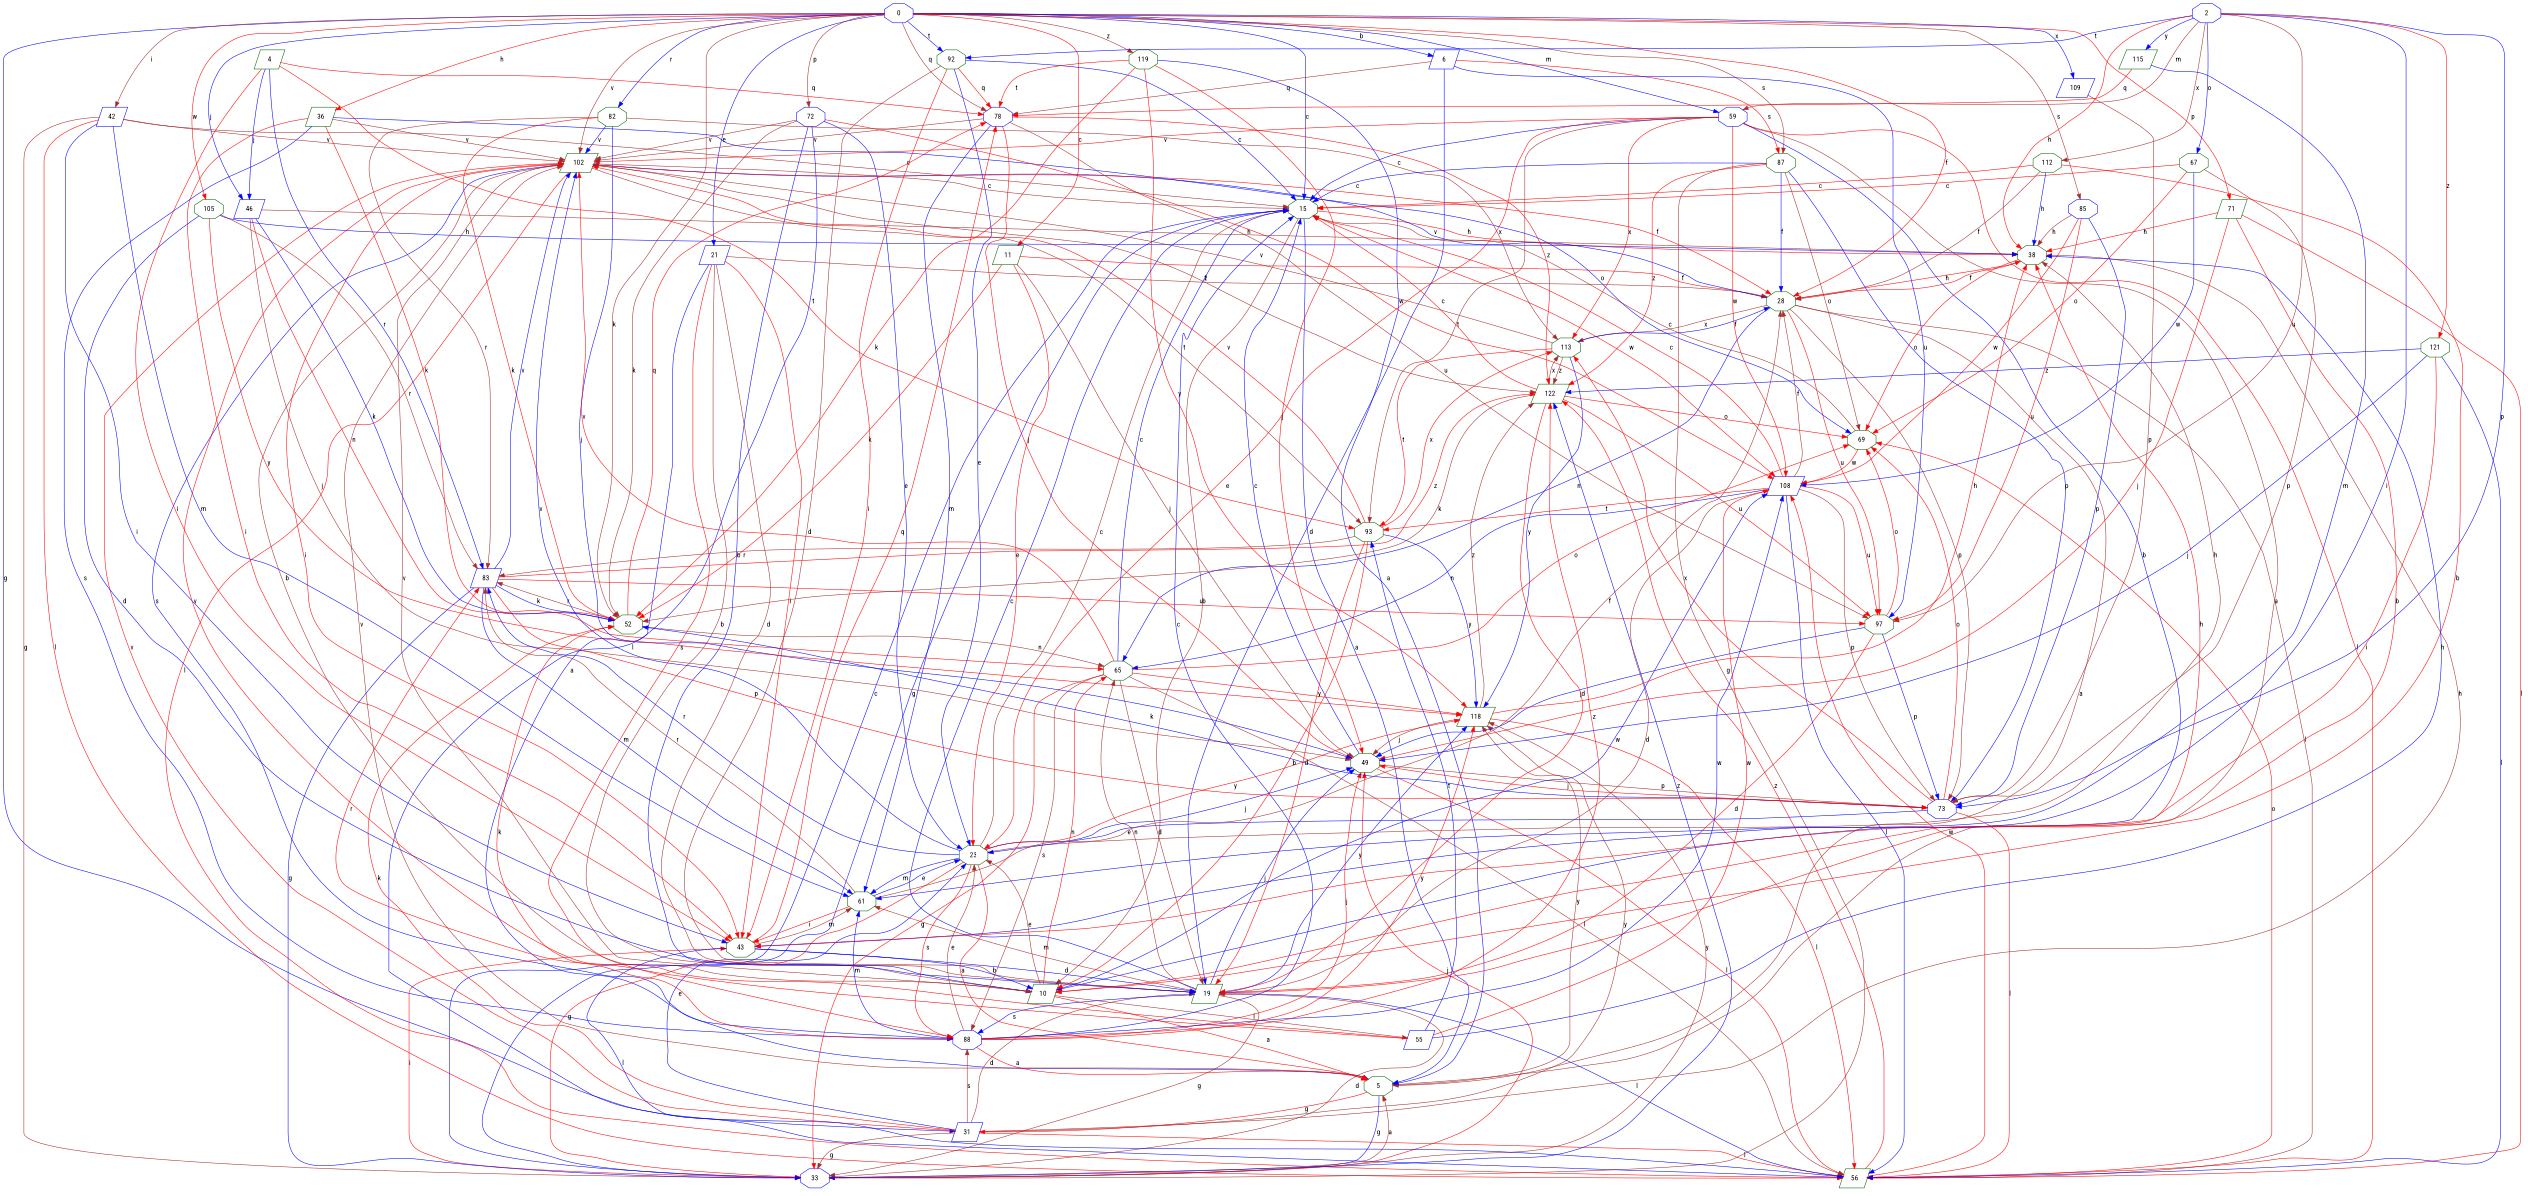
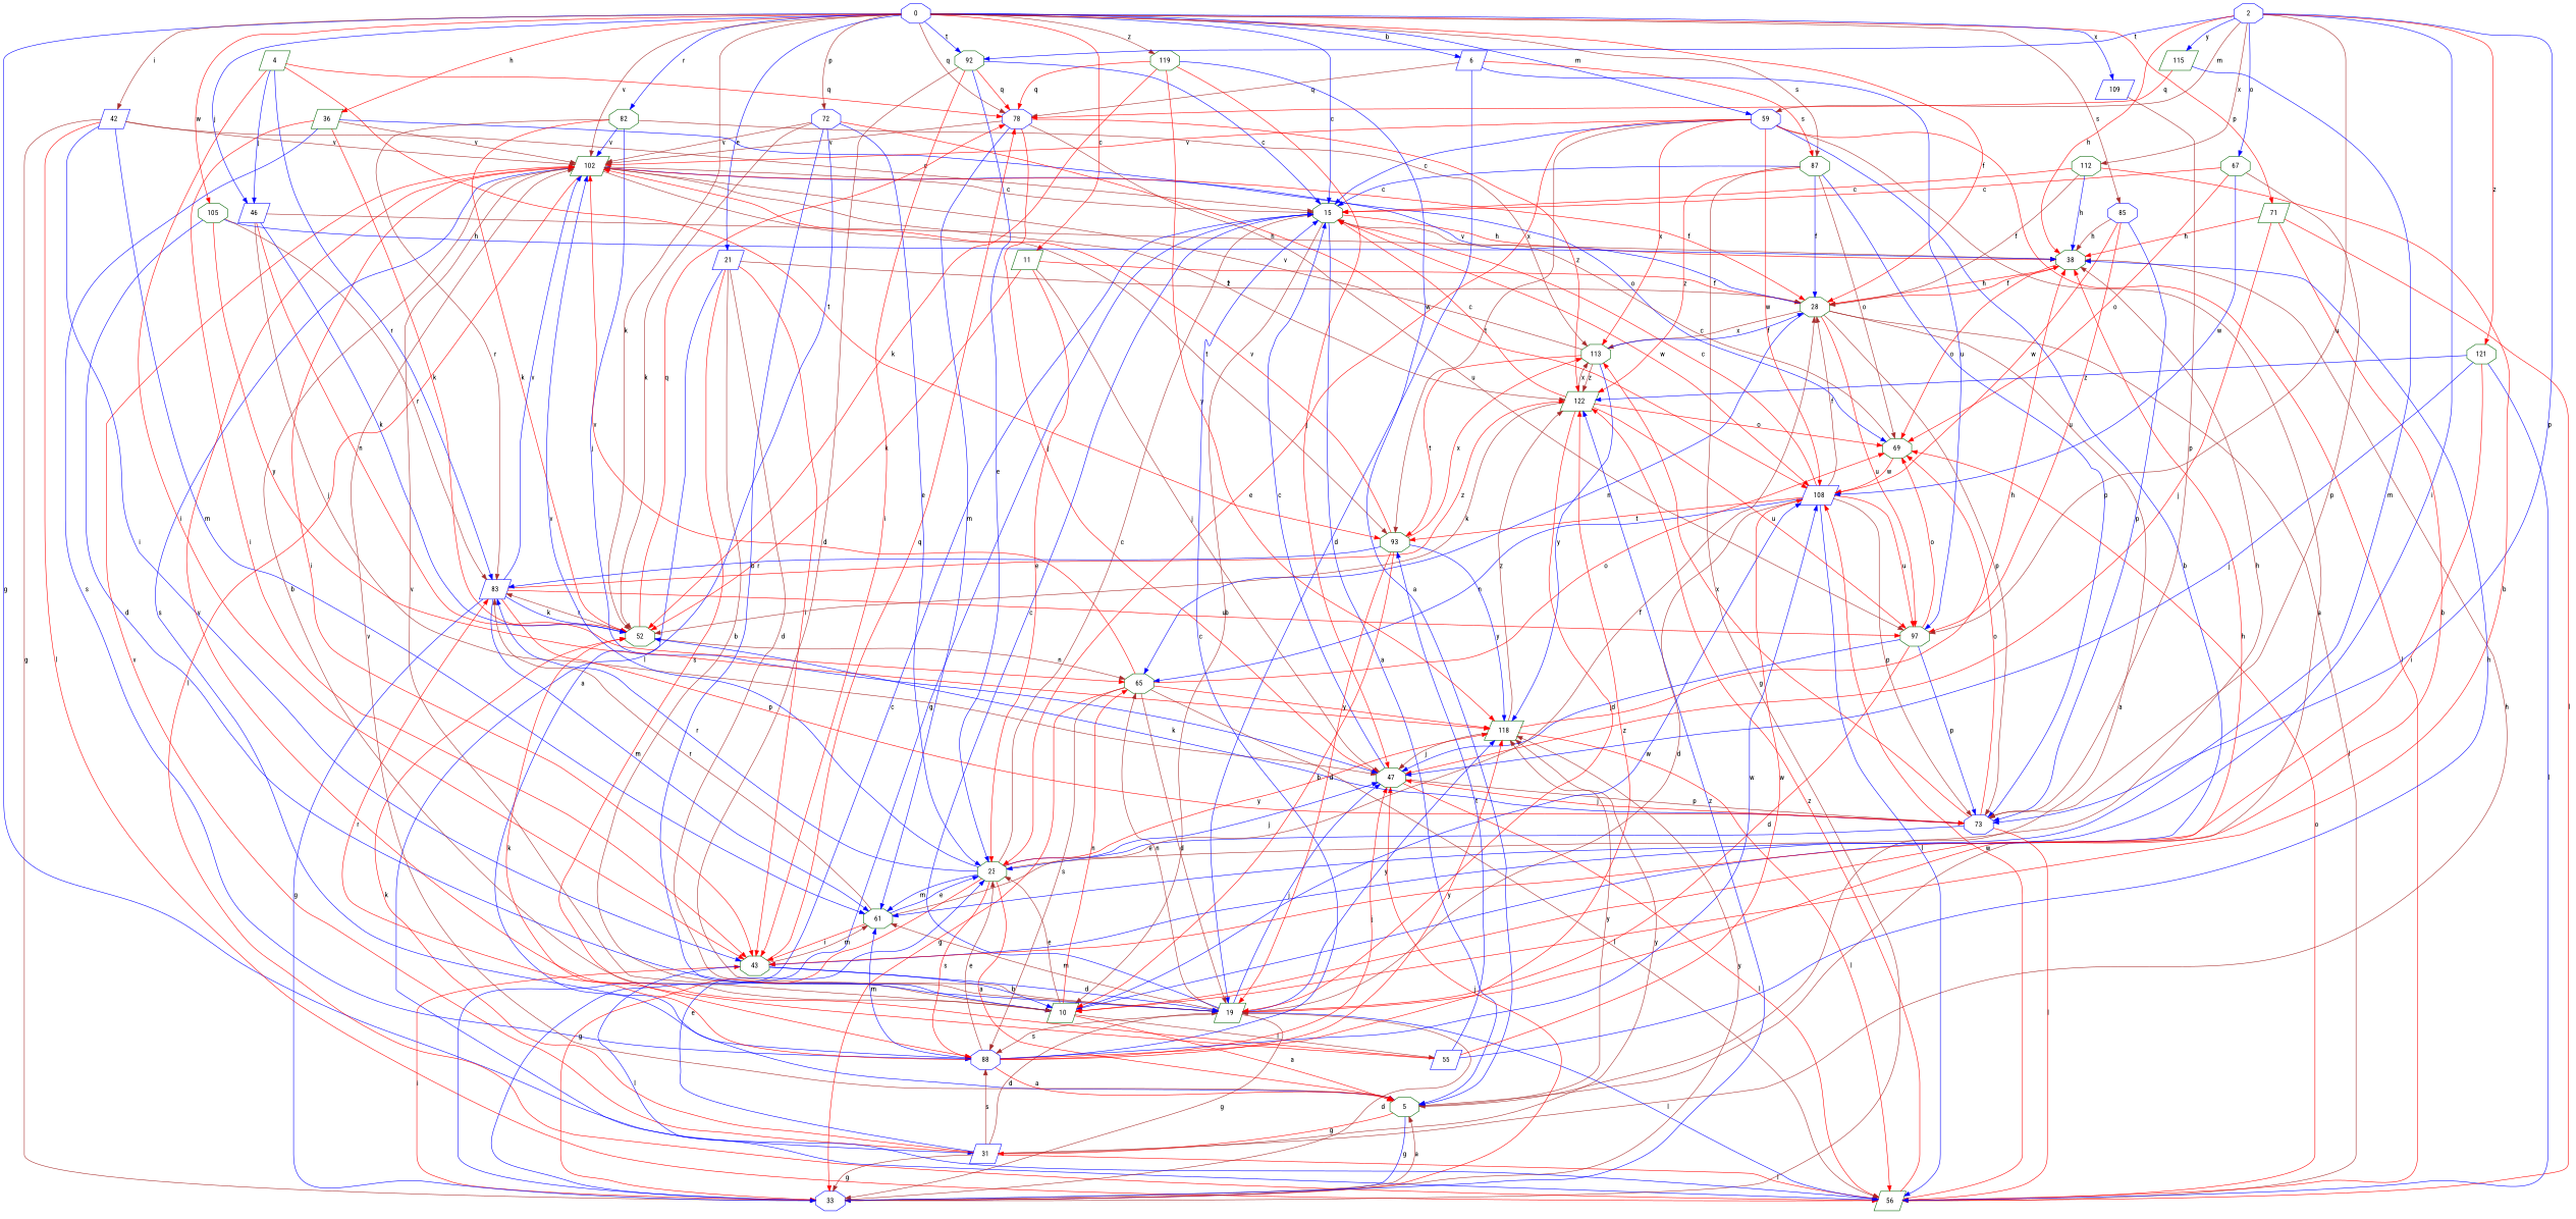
  strict digraph {
    fontname="Roboto Condensed"
    node [color=darkgreen fontname="Roboto Condensed" shape=octagon]
    edge [color=red fontname="Roboto Condensed"]
    0 [color=blue]
    6 [color=blue shape=parallelogram]
    11 [shape=parallelogram]
    15
    21 [color=blue shape=parallelogram]
    28
    31 [color=blue shape=parallelogram]
    36 [shape=parallelogram]
    42 [color=blue shape=parallelogram]
    46 [color=blue shape=parallelogram]
    52
    59 [color=blue]
    71 [shape=parallelogram]
    72 [color=blue]
    78 [color=blue]
    82
    85 [color=blue]
    87
    92
    102 [shape=parallelogram]
    105
    109 [color=blue shape=parallelogram]
    119
    97
    19 [shape=parallelogram]
    23
-   47 [label=49]
+   47
    38
    5
    33 [color=blue]
    10 [shape=parallelogram]
    108 [color=blue shape=parallelogram]
    43
    88 [color=blue]
    73 [color=blue]
    65
    56 [shape=parallelogram]
    113
    118 [shape=parallelogram]
    69
    61
    83 [color=blue shape=parallelogram]
    93
    122 [shape=parallelogram]
    2 [color=blue]
    67
    112
    115 [shape=parallelogram]
    121
    4 [shape=parallelogram]
    55 [color=blue shape=parallelogram]
    0 -> 6 [color=blue label=b]
    0 -> 11 [label=c]
    0 -> 15 [color=blue label=c]
    0 -> 21 [color=blue label=e]
    0 -> 28 [label=f]
    0 -> 31 [color=blue label=g]
    0 -> 36 [label=h]
    0 -> 42 [color=brown label=i]
    0 -> 46 [color=blue label=j]
    0 -> 52 [color=brown label=k]
    0 -> 59 [color=blue label=m]
    0 -> 71 [label=p]
    0 -> 72 [color=brown label=p]
    0 -> 78 [color=brown label=q]
    0 -> 82 [color=blue label=r]
    0 -> 85 [color=brown label=s]
    0 -> 87 [color=brown label=s]
    0 -> 92 [color=blue label=t]
    0 -> 102 [color=brown label=v]
    0 -> 105 [label=w]
    0 -> 109 [color=blue label=x]
    0 -> 119 [color=brown label=z]
    6 -> 78 [color=brown label=q]
    6 -> 87 [label=s]
    6 -> 97 [color=blue label=u]
    6 -> 19 [color=blue label=d]
    11 -> 28 [label=f]
    11 -> 52 [label=k]
    11 -> 23 [label=e]
    11 -> 47 [color=brown label=j]
    15 -> 38 [label=h]
    15 -> 5 [color=blue label=a]
    15 -> 33 [color=blue label=g]
    15 -> 10 [color=brown label=b]
    15 -> 108 [label=w]
    21 -> 28 [color=brown label=f]
    21 -> 19 [color=brown label=d]
    21 -> 5 [color=blue label=a]
    21 -> 10 [color=brown label=b]
    21 -> 43 [label=i]
    21 -> 88 [label=s]
    28 -> 102 [color=blue label=v]
    28 -> 97 [label=u]
    28 -> 38 [label=h]
    28 -> 5 [color=brown label=a]
    28 -> 73 [color=brown label=p]
    28 -> 65 [color=blue label=n]
    28 -> 56 [color=brown label=l]
    28 -> 113 [color=brown label=x]
    31 -> 52 [label=k]
    31 -> 102 [label=v]
    31 -> 19 [color=brown label=d]
    31 -> 23 [color=blue label=e]
    31 -> 38 [color=brown label=h]
    31 -> 33 [color=brown label=g]
    31 -> 88 [color=brown label=s]
    31 -> 56 [label=l]
    31 -> 118 [color=brown label=y]
    36 -> 52 [label=k]
    36 -> 102 [color=brown label=v]
    36 -> 43 [label=i]
    36 -> 88 [color=blue label=s]
    36 -> 69 [color=blue label=o]
    42 -> 15 [color=brown label=c]
    42 -> 102 [color=brown label=v]
    42 -> 33 [color=brown label=g]
    42 -> 43 [color=blue label=i]
    42 -> 56 [label=l]
    42 -> 61 [color=blue label=m]
    46 -> 52 [color=blue label=k]
    46 -> 47 [color=brown label=j]
    46 -> 38 [color=brown label=h]
    46 -> 65 [label=n]
    52 -> 78 [label=q]
    52 -> 65 [color=brown label=n]
    52 -> 83 [color=brown label=r]
    59 -> 15 [color=blue label=c]
    59 -> 102 [label=v]
    59 -> 23 [label=e]
    59 -> 5 [color=brown label=a]
    59 -> 10 [color=blue label=b]
    59 -> 108 [label=w]
    59 -> 56 [label=l]
    59 -> 113 [label=x]
    59 -> 93 [color=brown label=t]
    71 -> 47 [label=j]
    71 -> 38 [label=h]
    71 -> 10 [label=b]
    71 -> 56 [label=l]
    72 -> 52 [color=brown label=k]
    72 -> 102 [color=brown label=v]
    72 -> 23 [color=blue label=e]
    72 -> 10 [color=blue label=b]
    72 -> 108 [label=w]
    72 -> 56 [color=blue label=l]
    78 -> 102 [color=brown label=v]
    78 -> 97 [color=brown label=u]
    78 -> 47 [label=j]
    78 -> 61 [color=blue label=m]
    78 -> 122 [label=z]
    82 -> 52 [label=k]
    82 -> 102 [color=blue label=v]
    82 -> 47 [color=blue label=j]
    82 -> 113 [color=brown label=x]
    82 -> 83 [color=brown label=r]
    85 -> 97 [label=u]
    85 -> 38 [color=brown label=h]
    85 -> 108 [label=w]
    85 -> 73 [color=blue label=p]
    87 -> 15 [color=blue label=c]
    87 -> 28 [color=blue label=f]
    87 -> 33 [color=brown label=g]
    87 -> 73 [color=blue label=p]
    87 -> 69 [color=brown label=o]
    87 -> 122 [label=z]
    92 -> 15 [color=blue label=c]
    92 -> 78 [label=q]
    92 -> 19 [color=brown label=d]
    92 -> 23 [color=blue label=e]
    92 -> 43 [label=i]
    102 -> 15 [color=brown label=c]
    102 -> 28 [label=f]
    102 -> 10 [color=brown label=b]
    102 -> 43 [label=i]
    102 -> 88 [color=blue label=s]
    102 -> 56 [label=l]
    102 -> 93 [color=brown label=t]
    102 -> 122 [color=brown label=z]
    105 -> 19 [color=blue label=d]
    105 -> 38 [color=blue label=h]
    105 -> 118 [label=y]
    105 -> 83 [color=brown label=r]
    109 -> 73 [color=brown label=p]
    119 -> 52 [label=k]
-   119 -> 78 [label=t]
+   119 -> 78 [label=q]
    119 -> 47 [label=j]
    119 -> 5 [color=blue label=a]
    119 -> 118 [label=y]
    97 -> 19 [label=d]
    97 -> 47 [color=blue label=j]
    97 -> 73 [color=blue label=p]
    97 -> 69 [label=o]
    19 -> 15 [color=blue label=c]
    19 -> 47 [color=blue label=j]
    19 -> 38 [label=h]
    19 -> 33 [color=brown label=g]
-   19 -> 88 [color=blue label=s]
+   19 -> 88 [color=brown label=s]
    19 -> 65 [color=brown label=n]
    19 -> 56 [color=blue label=l]
    19 -> 118 [color=blue label=y]
    19 -> 61 [color=brown label=m]
    23 -> 15 [color=brown label=c]
    23 -> 102 [color=blue label=v]
    23 -> 47 [color=blue label=j]
    23 -> 38 [color=brown label=h]
    23 -> 5 [label=a]
    23 -> 33 [label=g]
    23 -> 88 [label=s]
    23 -> 118 [label=y]
    23 -> 61 [color=blue label=m]
    23 -> 83 [color=blue label=r]
    47 -> 15 [color=blue label=c]
    47 -> 73 [color=brown label=p]
    47 -> 56 [label=l]
    38 -> 28 [label=f]
    38 -> 69 [label=o]
    5 -> 31 [label=g]
    5 -> 102 [color=brown label=v]
    5 -> 33 [color=blue label=g]
    5 -> 118 [color=brown label=y]
    33 -> 15 [color=blue label=c]
    33 -> 19 [color=brown label=d]
    33 -> 47 [label=j]
    33 -> 5 [color=brown label=a]
    33 -> 43 [label=i]
    33 -> 118 [color=brown label=y]
    33 -> 122 [color=blue label=z]
    10 -> 102 [color=brown label=v]
    10 -> 23 [color=brown label=e]
    10 -> 5 [label=a]
    10 -> 108 [color=blue label=w]
    10 -> 65 [label=n]
    10 -> 55 [color=brown label=l]
    108 -> 15 [label=c]
    108 -> 28 [color=brown label=f]
    108 -> 97 [label=u]
    108 -> 19 [color=brown label=d]
    108 -> 73 [color=brown label=p]
    108 -> 65 [color=blue label=n]
    108 -> 56 [color=blue label=l]
    108 -> 93 [label=t]
    43 -> 78 [label=q]
    43 -> 19 [color=blue label=d]
    43 -> 10 [color=blue label=b]
    43 -> 56 [color=blue label=l]
    43 -> 61 [color=brown label=m]
    88 -> 15 [color=blue label=c]
    88 -> 52 [label=k]
    88 -> 23 [color=brown label=e]
    88 -> 47 [label=j]
    88 -> 5 [label=a]
    88 -> 108 [color=blue label=w]
    88 -> 118 [label=y]
    88 -> 61 [color=blue label=m]
    88 -> 122 [label=z]
    73 -> 52 [color=blue label=k]
    73 -> 23 [color=blue label=e]
    73 -> 47 [label=j]
    73 -> 56 [label=l]
    73 -> 113 [label=x]
    73 -> 69 [label=o]
-   65 -> 15 [color=blue label=c]
    65 -> 102 [label=v]
    65 -> 19 [color=brown label=d]
    65 -> 33 [label=g]
    65 -> 88 [color=brown label=s]
    65 -> 56 [color=brown label=l]
    65 -> 118 [label=y]
    65 -> 69 [label=o]
    56 -> 108 [label=w]
    56 -> 69 [label=o]
    56 -> 122 [label=z]
    113 -> 28 [color=blue label=f]
    113 -> 102 [color=brown label=v]
    113 -> 118 [color=blue label=y]
    113 -> 93 [label=t]
    113 -> 122 [color=brown label=z]
    118 -> 47 [color=brown label=j]
    118 -> 38 [label=h]
    118 -> 56 [label=l]
    118 -> 122 [color=brown label=z]
    69 -> 15 [color=brown label=c]
    69 -> 108 [label=w]
    61 -> 28 [color=brown label=f]
    61 -> 23 [color=blue label=e]
    61 -> 43 [label=i]
    61 -> 83 [color=brown label=r]
    83 -> 52 [color=blue label=k]
    83 -> 102 [color=blue label=v]
    83 -> 97 [label=u]
    83 -> 33 [color=blue label=g]
    83 -> 73 [label=p]
    83 -> 61 [color=blue label=m]
    83 -> 122 [label=z]
    93 -> 102 [label=v]
    93 -> 19 [label=d]
    93 -> 10 [label=b]
    93 -> 113 [label=x]
    93 -> 118 [color=blue label=y]
-   93 -> 83 [color=brown label=r]
+   93 -> 83 [color=blue label=r]
    122 -> 15 [label=c]
    122 -> 52 [color=brown label=k]
    122 -> 97 [label=u]
    122 -> 19 [label=d]
    122 -> 113 [color=brown label=x]
    122 -> 69 [label=o]
    2 -> 59 [color=brown label=m]
    2 -> 92 [color=blue label=t]
    2 -> 97 [color=brown label=u]
    2 -> 38 [label=h]
    2 -> 43 [color=blue label=i]
    2 -> 73 [color=blue label=p]
    2 -> 67 [color=blue label=o]
    2 -> 112 [color=brown label=x]
    2 -> 115 [color=blue label=y]
    2 -> 121 [label=z]
    67 -> 15 [label=c]
    67 -> 108 [color=blue label=w]
    67 -> 73 [color=brown label=p]
    67 -> 69 [label=o]
    112 -> 15 [label=c]
    112 -> 28 [color=brown label=f]
    112 -> 38 [color=blue label=h]
    112 -> 10 [label=b]
    115 -> 78 [label=q]
    115 -> 61 [color=blue label=m]
    121 -> 47 [color=blue label=j]
    121 -> 43 [label=i]
    121 -> 56 [color=blue label=l]
    121 -> 122 [color=blue label=z]
    4 -> 46 [color=blue label=j]
    4 -> 78 [label=q]
    4 -> 43 [label=i]
    4 -> 83 [color=blue label=r]
    4 -> 93 [label=t]
    55 -> 102 [label=v]
    55 -> 38 [color=blue label=h]
    55 -> 108 [label=w]
    55 -> 83 [label=r]
    55 -> 93 [color=blue label=t]
  }
